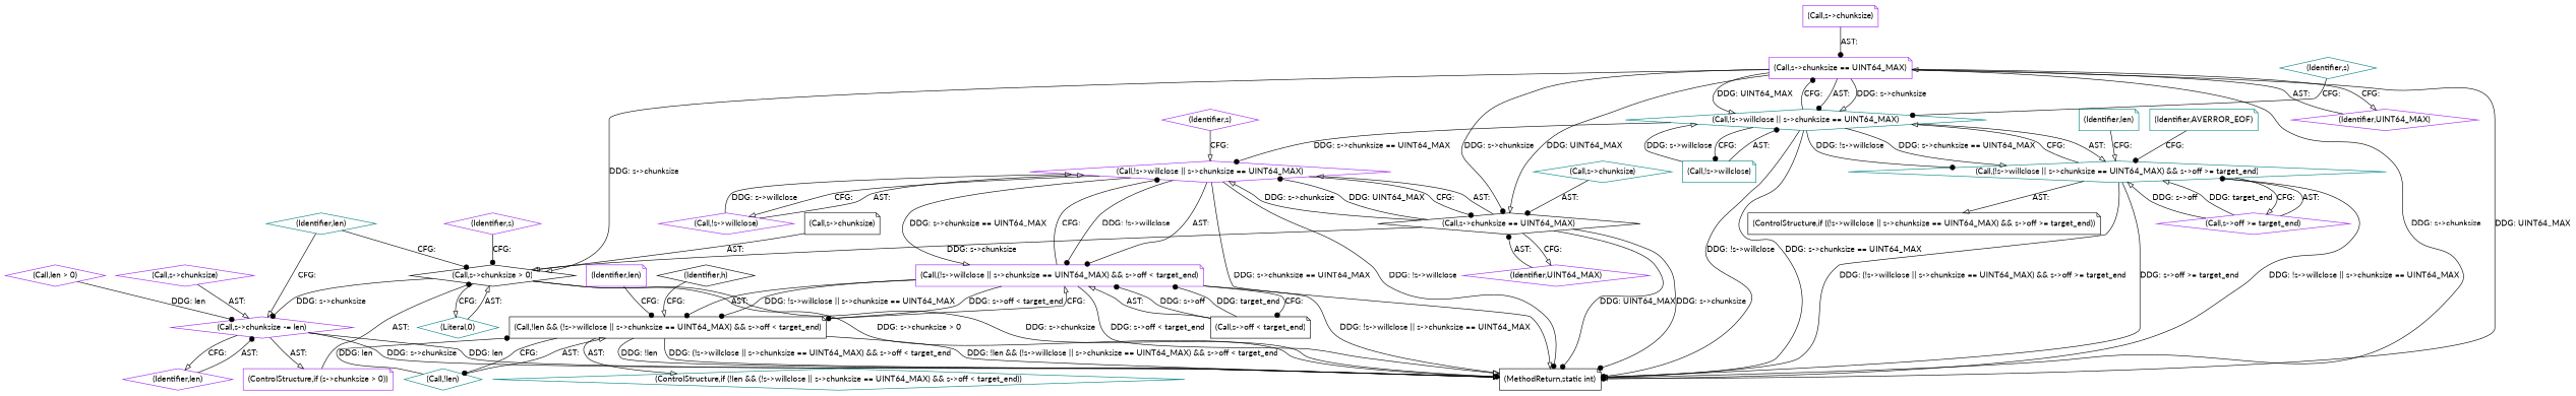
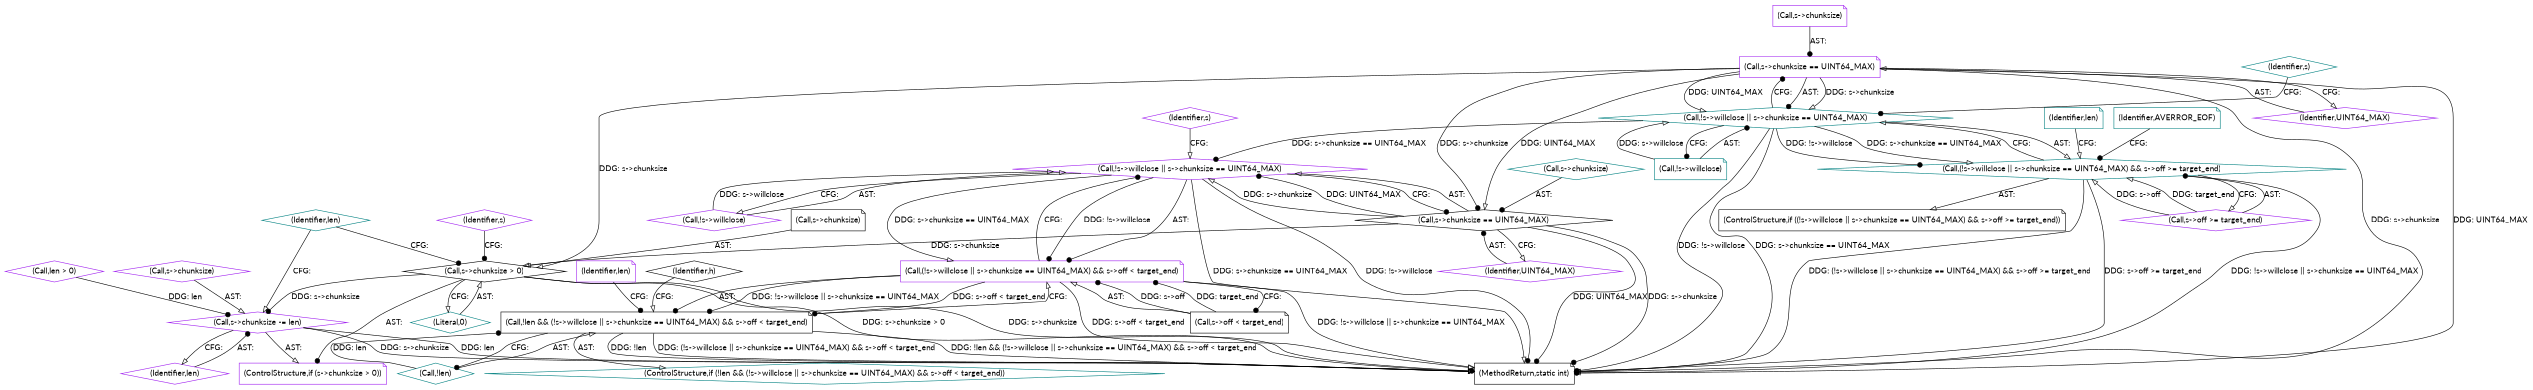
  digraph {
    fontname=Lato
    node [color=purple fontname=Lato shape=diamond]
    edge [arrowhead=onormal fontname=Lato]
    n1 [label="(Call,s->chunksize == UINT64_MAX)" shape=note]
    n2 [color=teal label="(Call,!s->willclose || s->chunksize == UINT64_MAX)"]
    n3 [color=black label="(Call,s->chunksize == UINT64_MAX)"]
    n4 [color=black label="(Call,s->chunksize > 0)"]
    n5 [color=black label="(MethodReturn,static int)" shape=note]
    n6 [label="(Identifier,UINT64_MAX)"]
    n7 [color=teal label="(Call,(!s->willclose || s->chunksize == UINT64_MAX) && s->off >= target_end)"]
    n8 [label="(Call,!s->willclose || s->chunksize == UINT64_MAX)"]
    n9 [color=teal label="(Call,!s->willclose)" shape=note]
    n10 [label="(Identifier,UINT64_MAX)"]
    n11 [label="(Call,s->chunksize -= len)"]
    n12 [color=teal label="(Literal,0)"]
    n13 [label="(ControlStructure,if (s->chunksize > 0))" shape=note]
    n14 [label="(Call,s->off >= target_end)"]
    n15 [color=black label="(ControlStructure,if ((!s->willclose || s->chunksize == UINT64_MAX) && s->off >= target_end))" shape=note]
    n16 [label="(Call,(!s->willclose || s->chunksize == UINT64_MAX) && s->off < target_end)" shape=note]
    n17 [label="(Call,!s->willclose)"]
    n18 [color=black label="(Call,!len && (!s->willclose || s->chunksize == UINT64_MAX) && s->off < target_end)" shape=note]
    n19 [color=black label="(Call,s->off < target_end)" shape=note]
    n20 [color=teal label="(Call,!len)"]
    n21 [color=teal label="(ControlStructure,if (!len && (!s->willclose || s->chunksize == UINT64_MAX) && s->off < target_end))"]
    n22 [label="(Identifier,len)"]
    n23 [label="(Call,len > 0)"]
    n24 [label="(Identifier,s)"]
    n25 [label="(Identifier,len)" shape=note]
    n26 [label="(Identifier,s)"]
    n27 [color=teal label="(Identifier,len)" shape=note]
    n28 [color=teal label="(Identifier,s)"]
    n29 [label="(Call,s->chunksize)"]
    n30 [color=teal label="(Identifier,AVERROR_EOF)" shape=note]
    n31 [label="(Call,s->chunksize)" shape=note]
    n32 [color=teal label="(Identifier,len)"]
    n33 [color=teal label="(Call,s->chunksize)"]
    n34 [color=black label="(Call,s->chunksize)" shape=note]
    n35 [color=black label="(Identifier,h)"]
    n1 -> n2 [arrowhead=dot label="AST: "]
    n1 -> n2 [label="DDG: s->chunksize"]
    n1 -> n2 [label="DDG: UINT64_MAX"]
    n1 -> n3 [arrowhead=dot label="DDG: s->chunksize"]
    n1 -> n3 [label="DDG: UINT64_MAX"]
    n1 -> n4 [label="DDG: s->chunksize"]
    n1 -> n5 [arrowhead=dot label="DDG: s->chunksize"]
    n1 -> n5 [arrowhead=dot label="DDG: UINT64_MAX"]
    n1 -> n6 [label="CFG: "]
    n2 -> n1 [arrowhead=dot label="CFG: "]
    n2 -> n5 [arrowhead=dot label="DDG: s->chunksize == UINT64_MAX"]
    n2 -> n5 [arrowhead=dot label="DDG: !s->willclose"]
    n2 -> n7 [label="AST: "]
    n2 -> n7 [arrowhead=dot label="DDG: !s->willclose"]
    n2 -> n7 [label="DDG: s->chunksize == UINT64_MAX"]
    n2 -> n8 [arrowhead=dot label="DDG: s->chunksize == UINT64_MAX"]
    n2 -> n9 [arrowhead=dot label="CFG: "]
    n3 -> n4 [label="DDG: s->chunksize"]
    n3 -> n5 [arrowhead=dot label="DDG: UINT64_MAX"]
    n3 -> n5 [arrowhead=dot label="DDG: s->chunksize"]
    n3 -> n8 [label="AST: "]
    n3 -> n8 [label="DDG: s->chunksize"]
    n3 -> n8 [arrowhead=dot label="DDG: UINT64_MAX"]
    n3 -> n10 [label="CFG: "]
    n4 -> n5 [arrowhead=dot label="DDG: s->chunksize"]
    n4 -> n5 [label="DDG: s->chunksize > 0"]
    n4 -> n11 [arrowhead=dot label="DDG: s->chunksize"]
    n4 -> n12 [label="CFG: "]
-   n13 -> n4 [arrowhead=dot label="AST: "]
+   n4 -> n13 [arrowhead=dot label="AST: "]
    n6 -> n1 [label="AST: "]
    n7 -> n2 [label="CFG: "]
    n7 -> n5 [label="DDG: s->off >= target_end"]
    n7 -> n5 [label="DDG: !s->willclose || s->chunksize == UINT64_MAX"]
    n7 -> n5 [label="DDG: (!s->willclose || s->chunksize == UINT64_MAX) && s->off >= target_end"]
    n7 -> n14 [label="CFG: "]
    n7 -> n15 [label="AST: "]
    n8 -> n3 [arrowhead=dot label="CFG: "]
    n8 -> n5 [label="DDG: s->chunksize == UINT64_MAX"]
    n8 -> n5 [arrowhead=dot label="DDG: !s->willclose"]
    n8 -> n16 [arrowhead=dot label="AST: "]
    n8 -> n16 [arrowhead=dot label="DDG: !s->willclose"]
    n8 -> n16 [label="DDG: s->chunksize == UINT64_MAX"]
    n8 -> n17 [label="CFG: "]
    n9 -> n2 [arrowhead=dot label="AST: "]
    n9 -> n2 [label="DDG: s->willclose"]
    n10 -> n3 [arrowhead=dot label="AST: "]
    n11 -> n5 [label="DDG: s->chunksize"]
    n11 -> n5 [label="DDG: len"]
    n11 -> n13 [label="AST: "]
    n11 -> n22 [label="CFG: "]
    n12 -> n4 [label="AST: "]
    n14 -> n7 [arrowhead=dot label="AST: "]
    n14 -> n7 [label="DDG: s->off"]
    n14 -> n7 [label="DDG: target_end"]
    n16 -> n5 [label="DDG: !s->willclose || s->chunksize == UINT64_MAX"]
    n16 -> n5 [label="DDG: s->off < target_end"]
    n16 -> n8 [arrowhead=dot label="CFG: "]
    n16 -> n18 [arrowhead=dot label="AST: "]
    n16 -> n18 [arrowhead=dot label="DDG: !s->willclose || s->chunksize == UINT64_MAX"]
    n16 -> n18 [arrowhead=dot label="DDG: s->off < target_end"]
    n16 -> n19 [arrowhead=dot label="CFG: "]
    n17 -> n8 [label="AST: "]
    n17 -> n8 [label="DDG: s->willclose"]
    n18 -> n5 [label="DDG: !len && (!s->willclose || s->chunksize == UINT64_MAX) && s->off < target_end"]
    n18 -> n5 [label="DDG: !len"]
    n18 -> n5 [label="DDG: (!s->willclose || s->chunksize == UINT64_MAX) && s->off < target_end"]
    n18 -> n16 [label="CFG: "]
    n18 -> n20 [arrowhead=dot label="CFG: "]
    n18 -> n21 [label="AST: "]
    n19 -> n16 [label="AST: "]
    n19 -> n16 [arrowhead=dot label="DDG: s->off"]
    n19 -> n16 [arrowhead=dot label="DDG: target_end"]
    n20 -> n18 [label="AST: "]
    n20 -> n18 [arrowhead=dot label="DDG: len"]
    n22 -> n11 [arrowhead=dot label="AST: "]
    n23 -> n11 [arrowhead=dot label="DDG: len"]
    n24 -> n8 [label="CFG: "]
    n25 -> n18 [arrowhead=dot label="CFG: "]
    n26 -> n4 [arrowhead=dot label="CFG: "]
    n27 -> n7 [label="CFG: "]
    n28 -> n2 [arrowhead=dot label="CFG: "]
    n29 -> n11 [label="AST: "]
    n30 -> n7 [arrowhead=dot label="CFG: "]
    n31 -> n1 [arrowhead=dot label="AST: "]
    n32 -> n4 [arrowhead=dot label="CFG: "]
    n32 -> n11 [label="CFG: "]
    n33 -> n3 [arrowhead=dot label="AST: "]
    n34 -> n4 [label="AST: "]
    n35 -> n18 [label="CFG: "]
  }
